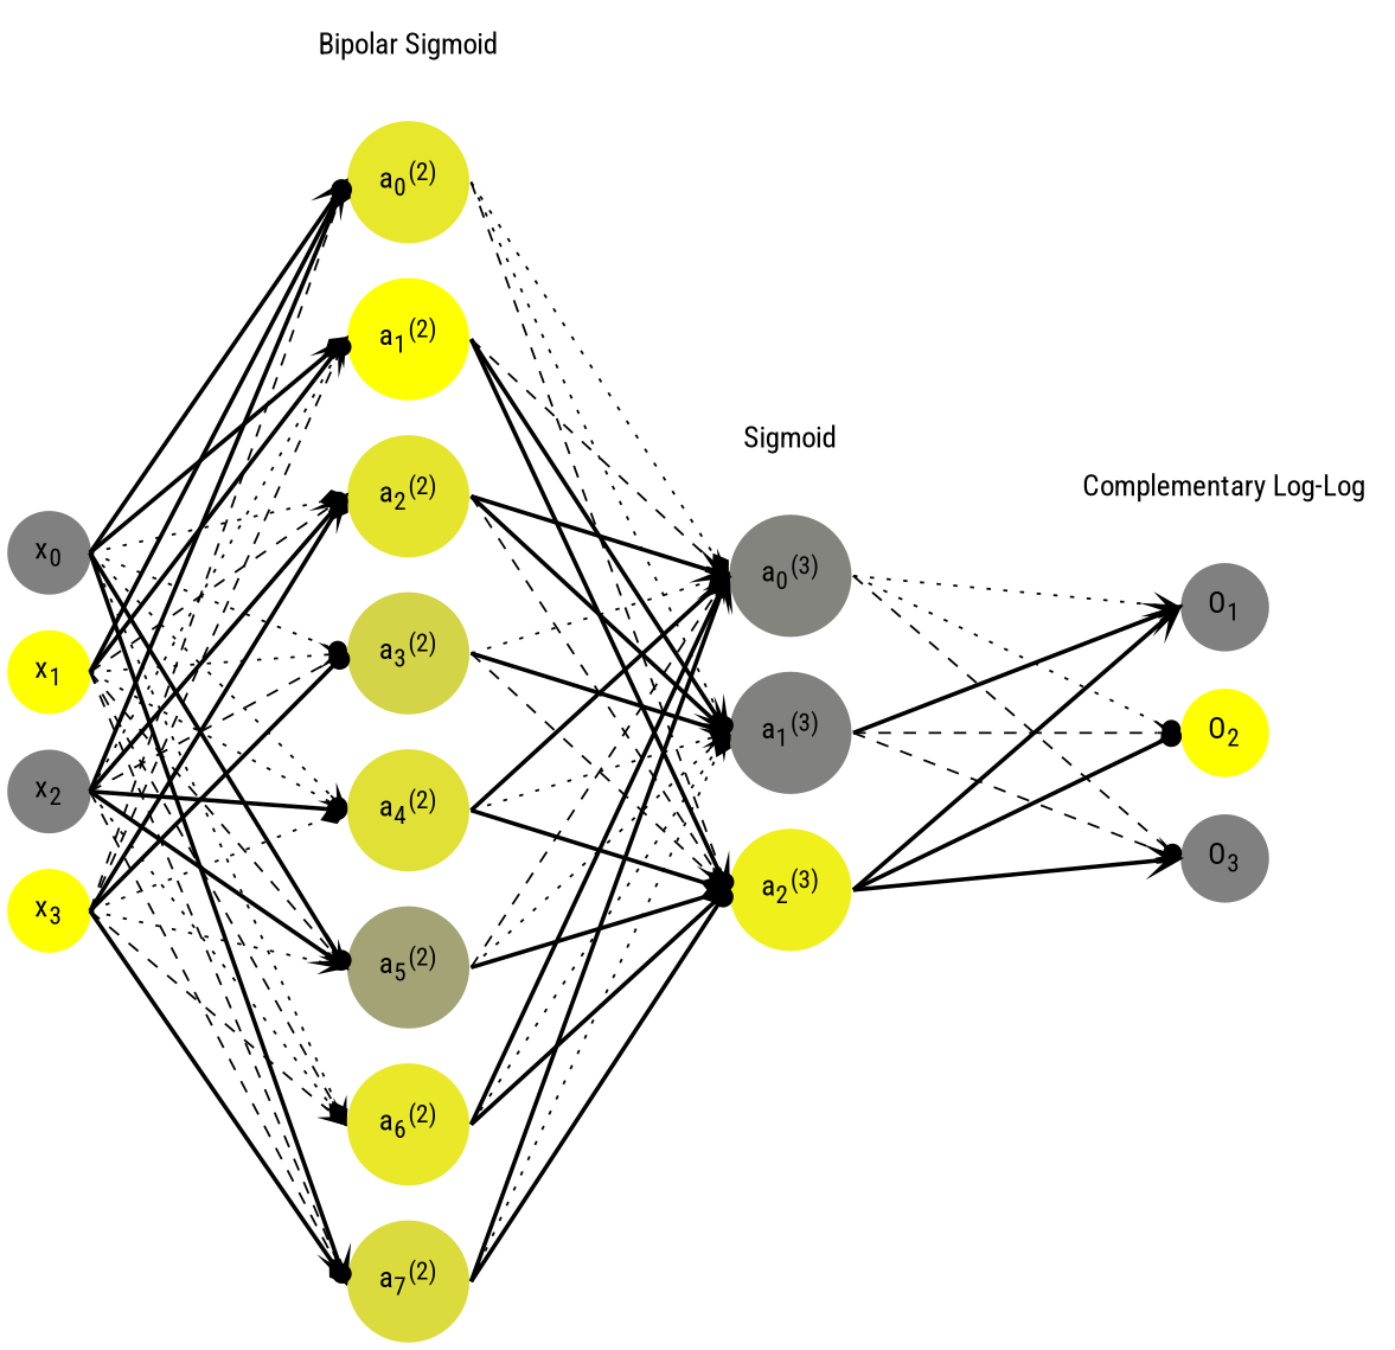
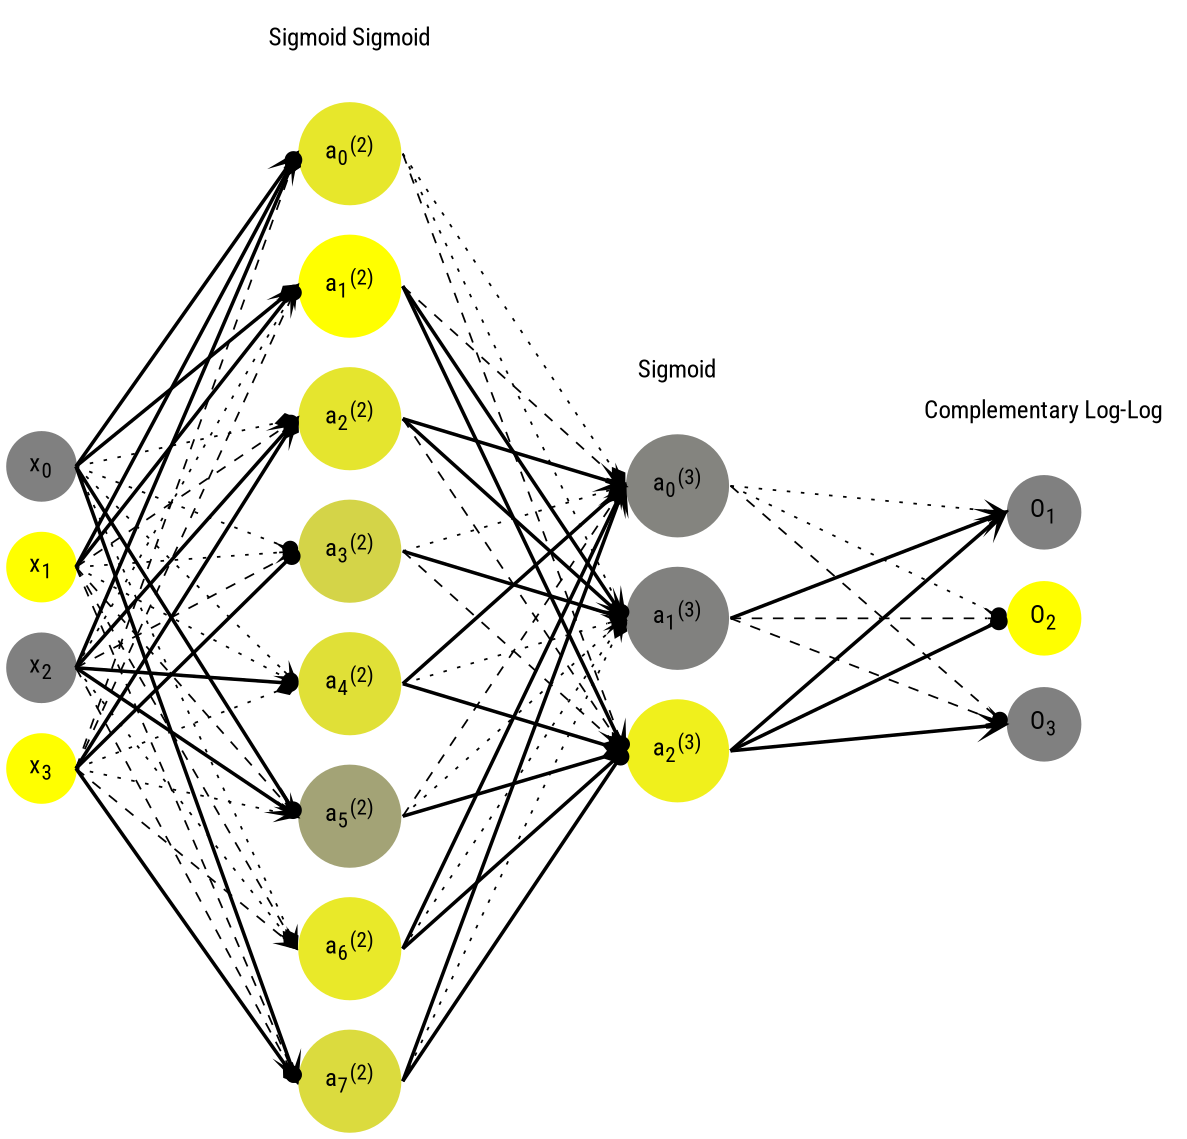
  digraph {
    rankdir=LR
    ranksep=1.4
    splines=false
    fontname="Roboto Condensed"
    node [color="0.1667, 0.0, 0.5" fillcolor="0.1667, 0.0, 0.5" shape=circle style=filled fontname="Roboto Condensed"]
    edge [headport=w style=bold tailport=e fontname="Roboto Condensed" arrowhead=vee]
    n1 [label=<x<sub>0</sub>>]
    n2 [color="0.1667, 1.0, 1.0" fillcolor="0.1667, 1.0, 1.0" label=<x<sub>1</sub>>]
    n3 [label=<x<sub>2</sub>>]
    n4 [color="0.1667, 1.0, 1.0" fillcolor="0.1667, 1.0, 1.0" label=<x<sub>3</sub>>]
    n5 [color="0.1667, 0.810322, 0.905161" fillcolor="0.1667, 0.810322, 0.905161" label=<a<sub>0</sub><sup>(2)</sup>>]
    n6 [color="0.1667, 0.996690, 0.998345" fillcolor="0.1667, 0.996690, 0.998345" label=<a<sub>1</sub><sup>(2)</sup>>]
    n7 [color="0.1667, 0.796691, 0.898345" fillcolor="0.1667, 0.796691, 0.898345" label=<a<sub>2</sub><sup>(2)</sup>>]
    n8 [color="0.1667, 0.657286, 0.828643" fillcolor="0.1667, 0.657286, 0.828643" label=<a<sub>3</sub><sup>(2)</sup>>]
    n9 [color="0.1667, 0.754707, 0.877354" fillcolor="0.1667, 0.754707, 0.877354" label=<a<sub>4</sub><sup>(2)</sup>>]
    n10 [color="0.1667, 0.274920, 0.637460" fillcolor="0.1667, 0.274920, 0.637460" label=<a<sub>5</sub><sup>(2)</sup>>]
    n11 [color="0.1667, 0.821292, 0.910646" fillcolor="0.1667, 0.821292, 0.910646" label=<a<sub>6</sub><sup>(2)</sup>>]
    n12 [color="0.1667, 0.717975, 0.858987" fillcolor="0.1667, 0.717975, 0.858987" label=<a<sub>7</sub><sup>(2)</sup>>]
    n13 [color="0.1667, 0.034620, 0.517310" fillcolor="0.1667, 0.034620, 0.517310" label=<a<sub>0</sub><sup>(3)</sup>>]
    n14 [color="0.1667, 0.010076, 0.505038" fillcolor="0.1667, 0.010076, 0.505038" label=<a<sub>1</sub><sup>(3)</sup>>]
    n15 [color="0.1667, 0.882399, 0.941199" fillcolor="0.1667, 0.882399, 0.941199" label=<a<sub>2</sub><sup>(3)</sup>>]
    n16 [label=<O<sub>1</sub>>]
    n17 [color="0.1667, 1.0, 1.0" fillcolor="0.1667, 1.0, 1.0" label=<O<sub>2</sub>>]
    n18 [label=<O<sub>3</sub>>]
-   n19 [label="Bipolar Sigmoid" shape=plaintext color="" fillcolor="" style=""]
+   n19 [label="Sigmoid Sigmoid" shape=plaintext color="" fillcolor="" style=""]
    n20 [label=Sigmoid shape=plaintext color="" fillcolor="" style=""]
    n21 [label="Complementary Log-Log" shape=plaintext color="" fillcolor="" style=""]
    subgraph sub_1 {
      n1
    }
    subgraph sub_2 {
      n2
    }
    subgraph sub_3 {
      n3
    }
    subgraph sub_4 {
      n4
    }
    subgraph sub_5 {
      n5
    }
    subgraph sub_6 {
      n6
    }
    subgraph sub_7 {
      n7
    }
    subgraph sub_8 {
      n8
    }
    subgraph sub_9 {
      n9
    }
    subgraph sub_10 {
      n10
    }
    subgraph sub_11 {
      n11
    }
    subgraph sub_12 {
      n12
    }
    subgraph sub_13 {
      n13
    }
    subgraph sub_14 {
      n14
    }
    subgraph sub_15 {
      n15
    }
    subgraph sub_16 {
      n16
    }
    subgraph sub_17 {
      n17
    }
    subgraph sub_18 {
      n18
    }
    subgraph sub_19 {
      rank=same
      n1
      n2
      n3
      n4
    }
    subgraph sub_20 {
      rank=same
      n5
      n6
      n7
      n8
      n9
      n10
      n11
      n12
    }
    subgraph sub_21 {
      rank=same
      n13
      n14
      n15
    }
    subgraph sub_22 {
      rank=same
      n16
      n17
      n18
    }
    subgraph sub_23 {
      rank=same
      n5
      n19
    }
    subgraph sub_24 {
      rank=same
      n13
      n20
    }
    subgraph sub_25 {
      rank=same
      n16
      n21
    }
    n1 -> n2 [style=invis arrowhead=""]
    n1 -> n5
    n1 -> n6 [arrowhead=diamond]
    n1 -> n7 [style=dotted arrowhead=diamond]
    n1 -> n8 [style=dotted arrowhead=dot]
    n1 -> n9 [style=dotted]
    n1 -> n10 [arrowhead=dot]
    n1 -> n11 [style=dotted]
    n1 -> n12
    n2 -> n3 [style=invis arrowhead=""]
    n2 -> n5 [arrowhead=dot]
    n2 -> n6
    n2 -> n7 [style=dashed arrowhead=dot]
    n2 -> n8 [style=dotted]
    n2 -> n9 [style=dotted arrowhead=dot]
    n2 -> n10 [style=dashed]
    n2 -> n11 [style=dashed arrowhead=diamond]
    n2 -> n12 [style=dashed arrowhead=dot]
    n3 -> n4 [style=invis arrowhead=""]
    n3 -> n5 [arrowhead=diamond]
    n3 -> n6 [style=dotted]
    n3 -> n7
    n3 -> n8 [style=dashed arrowhead=dot]
    n3 -> n9 [arrowhead=dot]
    n3 -> n10
    n3 -> n11 [style=dotted arrowhead=diamond]
    n3 -> n12 [style=dashed arrowhead=dot]
    n4 -> n5 [style=dashed arrowhead=diamond]
    n4 -> n6 [style=dashed arrowhead=dot]
    n4 -> n7 [arrowhead=diamond]
    n4 -> n8 [arrowhead=dot]
    n4 -> n9 [style=dotted arrowhead=diamond]
    n4 -> n10 [style=dotted]
    n4 -> n11 [style=dashed]
    n4 -> n12 [arrowhead=diamond]
    n5 -> n6 [style=invis arrowhead=""]
    n5 -> n13 [style=dotted arrowhead=diamond]
    n5 -> n14 [style=dotted arrowhead=dot]
    n5 -> n15 [style=dashed arrowhead=dot]
    n6 -> n7 [style=invis arrowhead=""]
    n6 -> n13 [style=dashed]
    n6 -> n14
    n6 -> n15
    n7 -> n8 [style=invis arrowhead=""]
    n7 -> n13
    n7 -> n14
    n7 -> n15 [style=dashed arrowhead=diamond]
    n8 -> n9 [style=invis arrowhead=""]
    n8 -> n13 [style=dotted arrowhead=dot]
    n8 -> n14 [arrowhead=dot]
    n8 -> n15 [style=dashed arrowhead=diamond]
    n9 -> n10 [style=invis arrowhead=""]
    n9 -> n13 [arrowhead=diamond]
    n9 -> n14 [style=dotted]
    n9 -> n15 [arrowhead=diamond]
    n10 -> n11 [style=invis arrowhead=""]
    n10 -> n13 [style=dashed]
    n10 -> n14 [style=dotted arrowhead=dot]
    n10 -> n15 [arrowhead=diamond]
    n11 -> n12 [style=invis arrowhead=""]
    n11 -> n13
    n11 -> n14 [style=dotted]
    n11 -> n15 [arrowhead=dot]
    n12 -> n13
    n12 -> n14 [style=dotted arrowhead=diamond]
    n12 -> n15 [arrowhead=dot]
    n13 -> n14 [style=invis arrowhead=""]
    n13 -> n16 [style=dotted]
    n13 -> n17 [style=dotted arrowhead=dot]
    n13 -> n18 [style=dashed arrowhead=dot]
    n14 -> n15 [style=invis arrowhead=""]
    n14 -> n16
    n14 -> n17 [style=dashed]
    n14 -> n18 [style=dashed]
    n15 -> n16
    n15 -> n17 [arrowhead=dot]
    n15 -> n18
    n16 -> n17 [style=invis arrowhead=""]
    n17 -> n18 [style=invis arrowhead=""]
    n19 -> n5 [style=invis arrowhead=""]
    n20 -> n13 [style=invis arrowhead=""]
    n21 -> n16 [style=invis arrowhead=""]
  }
